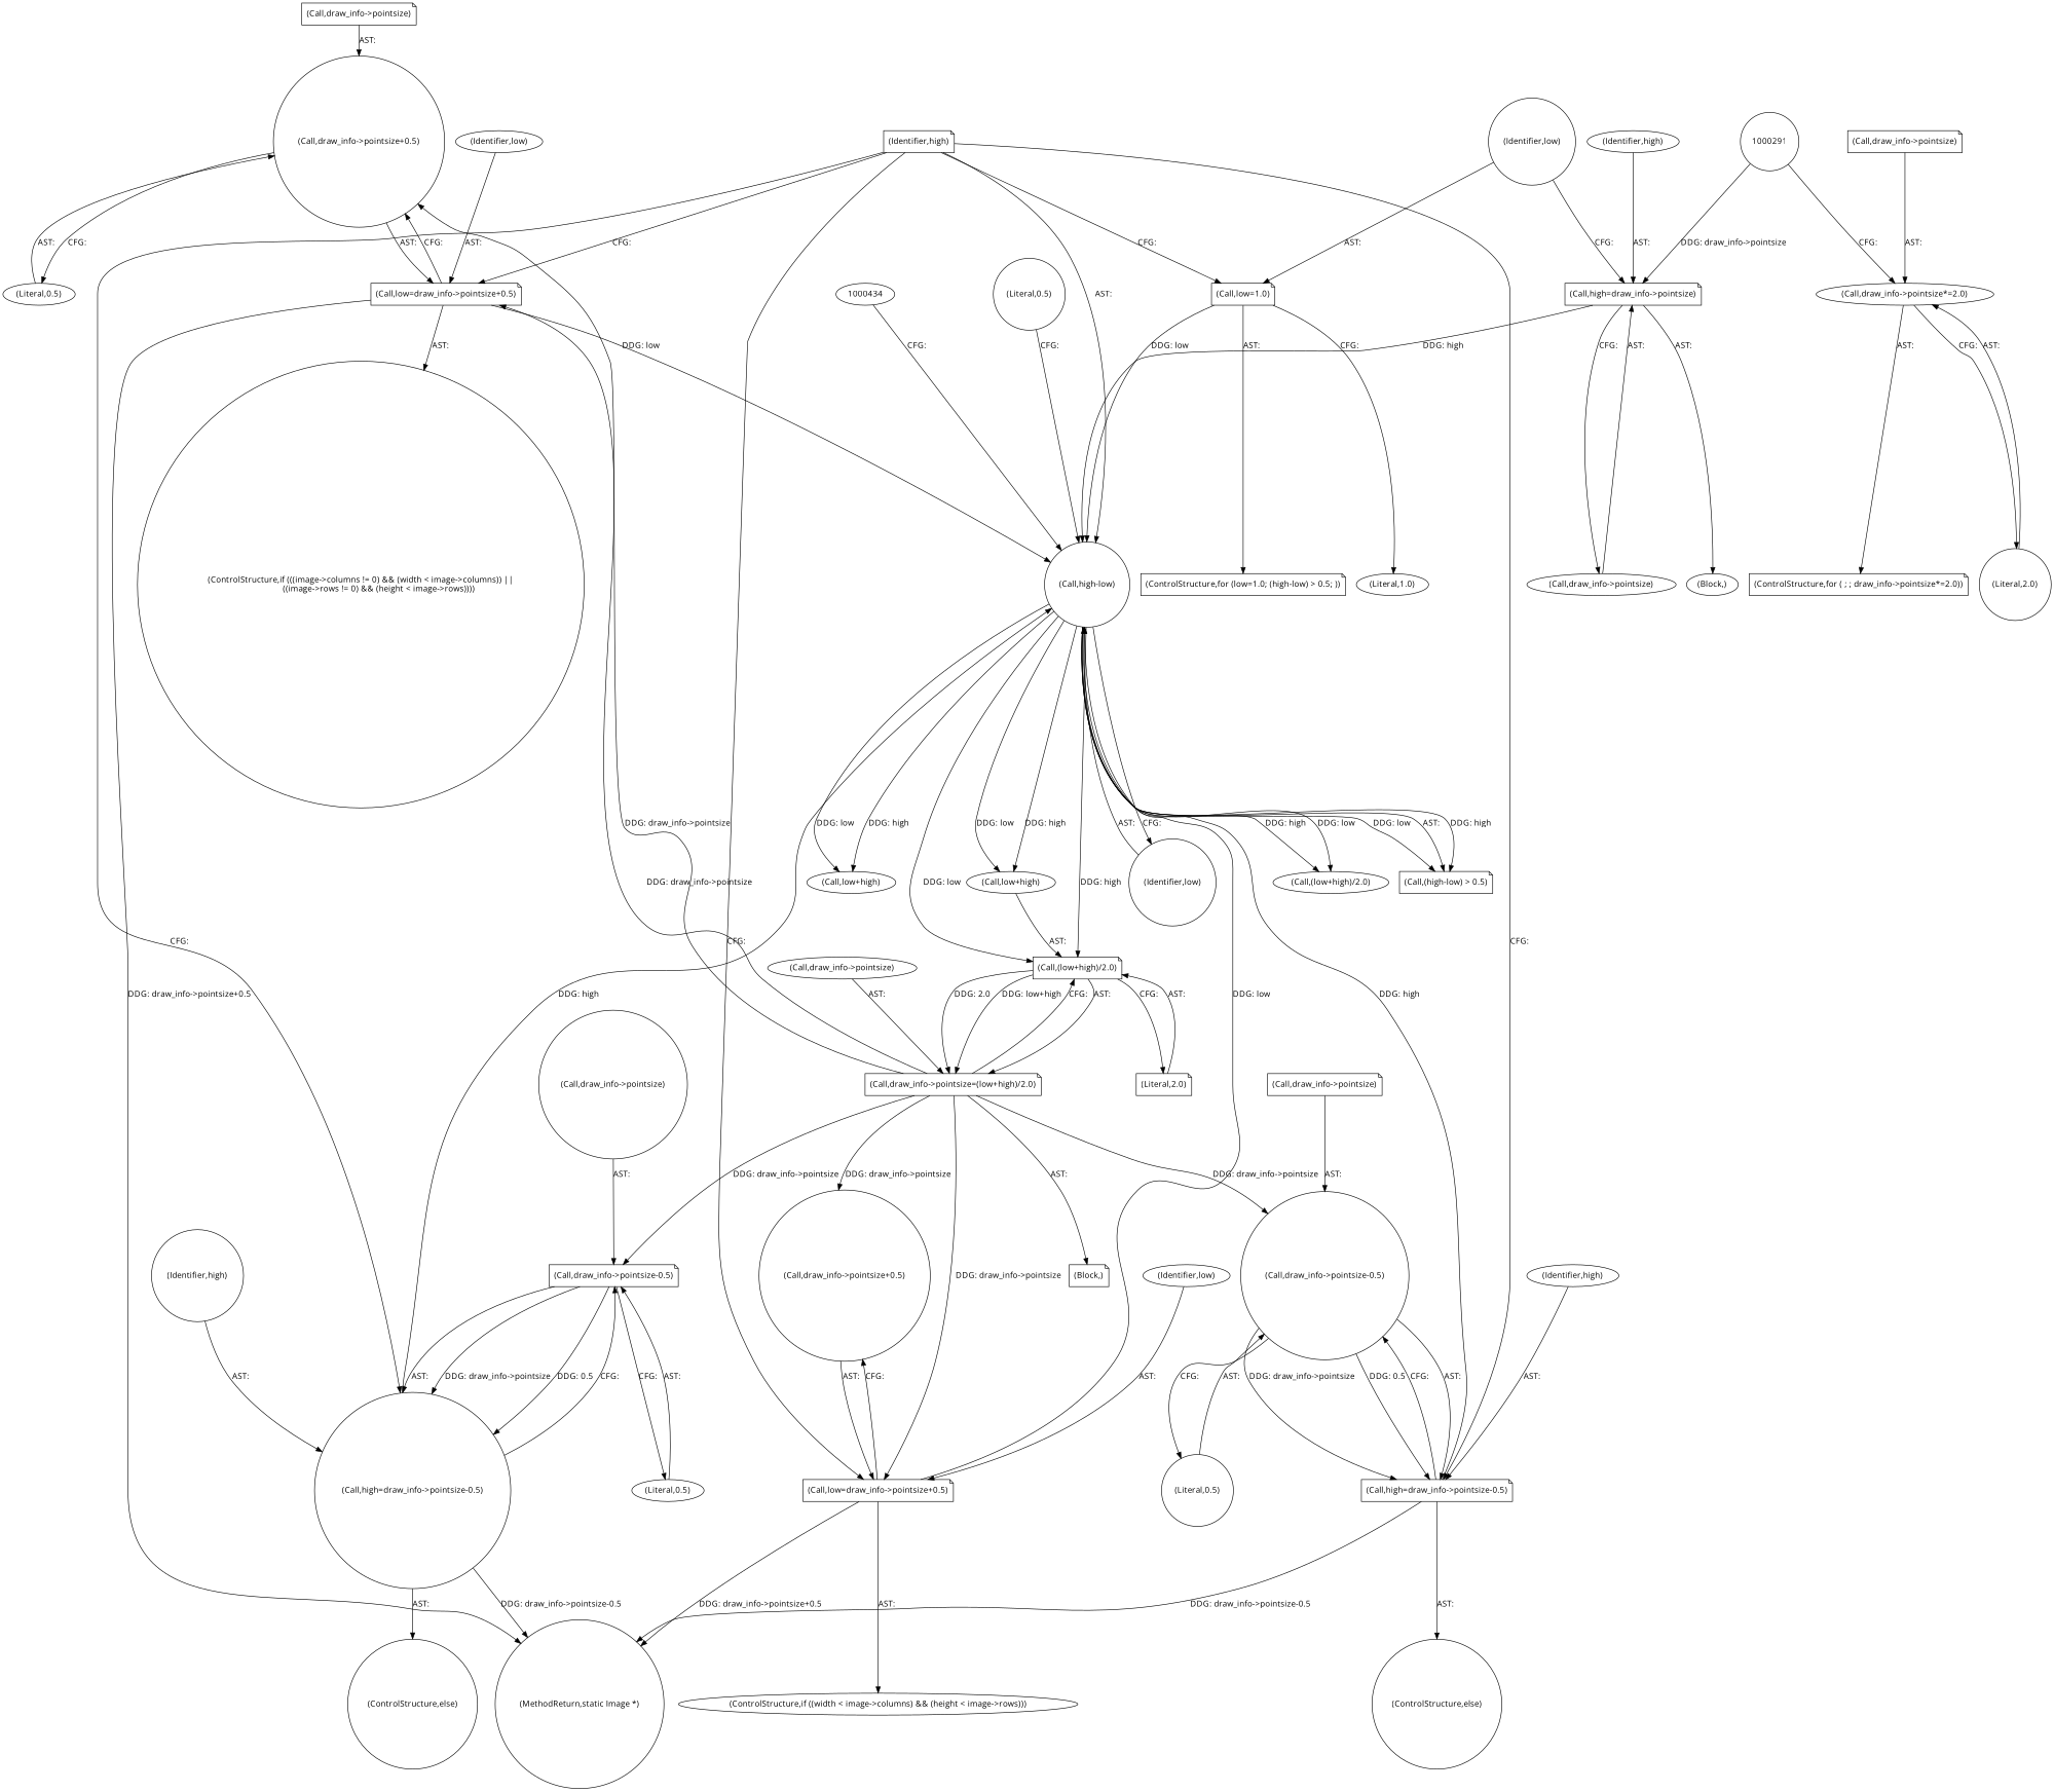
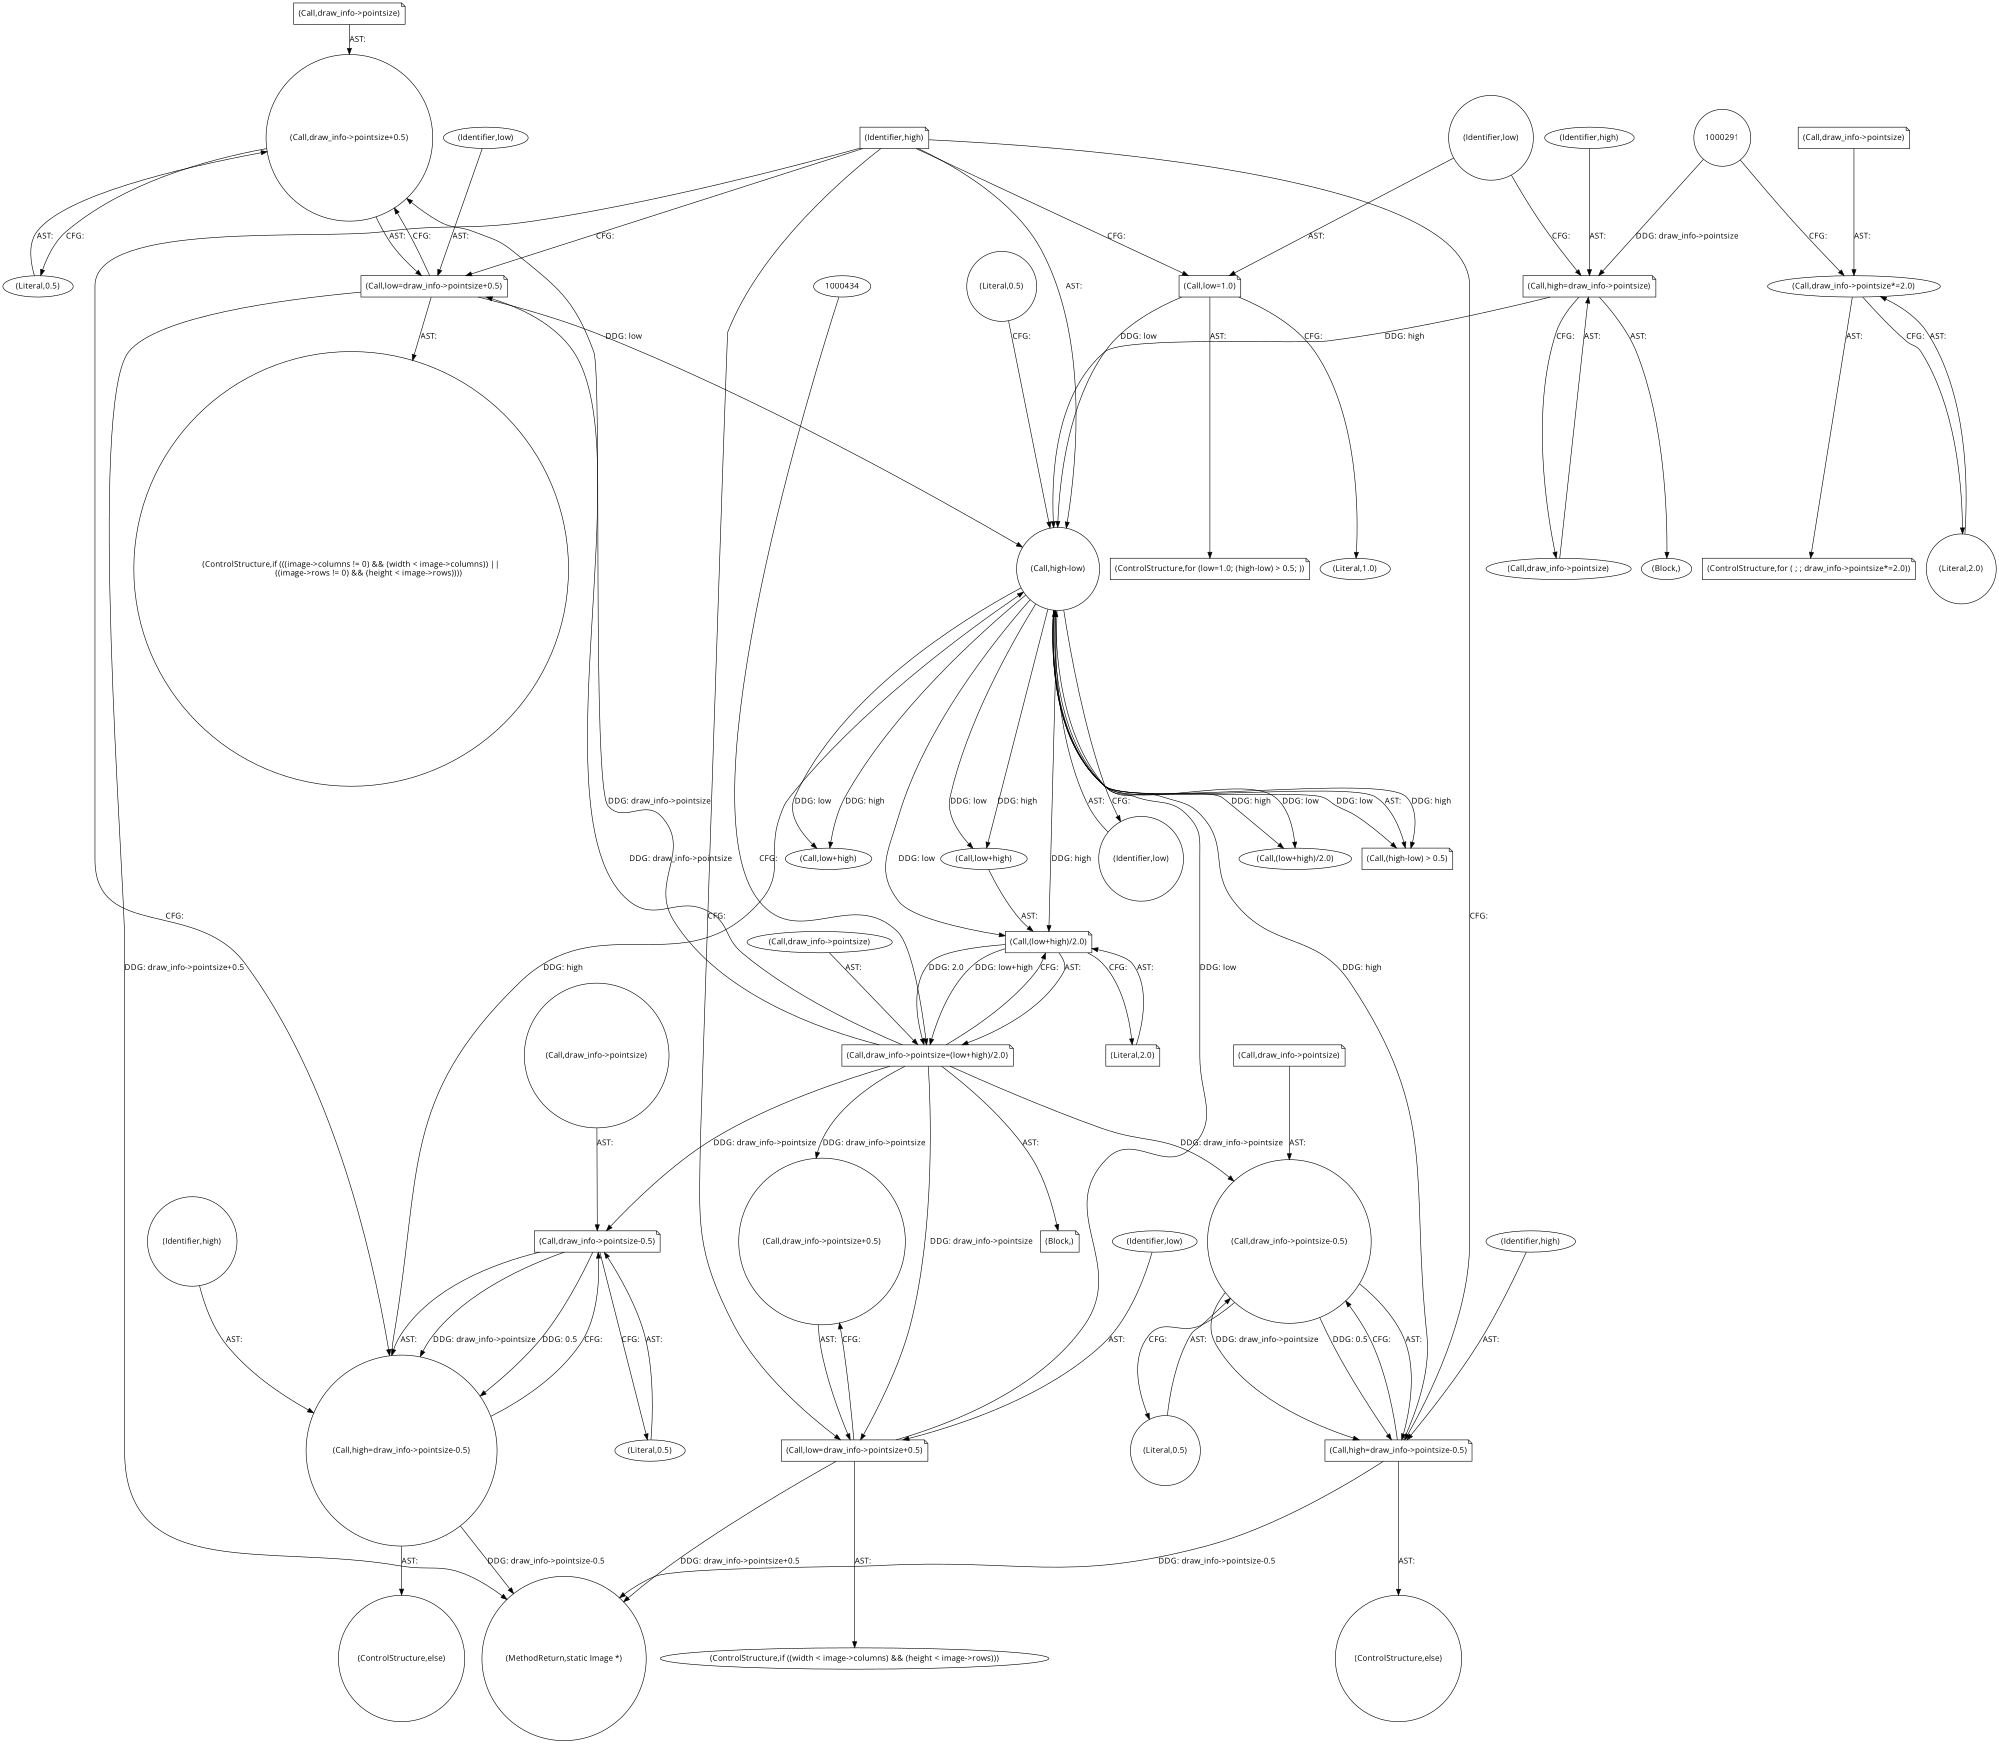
  digraph {
    fontname="Open Sans"
    node [fontname="Open Sans" shape=circle]
    edge [fontname="Open Sans"]
    n1 [label="(Call,draw_info->pointsize+0.5)"]
    n2 [label="(Call,low=draw_info->pointsize+0.5)" shape=note]
    n3 [label="(Literal,0.5)" shape=ellipse]
    n4 [label="(Call,high-low)"]
    n5 [label="(MethodReturn,static Image *)"]
    n6 [label="(ControlStructure,if (((image->columns != 0) && (width < image->columns)) ||\n                ((image->rows != 0) && (height < image->rows))))"]
    n7 [label="(Call,draw_info->pointsize=(low+high)/2.0)" shape=note]
    n8 [label="(Call,(low+high)/2.0)" shape=note]
    n9 [label="(Call,draw_info->pointsize-0.5)" shape=note]
    n10 [label="(Call,draw_info->pointsize-0.5)"]
    n11 [label="(Call,low=draw_info->pointsize+0.5)" shape=note]
    n12 [label="(Call,draw_info->pointsize+0.5)"]
    n13 [label="(Block,)" shape=note]
    n14 [label="(Literal,2.0)" shape=note]
    n15 [label="(Call,high=draw_info->pointsize-0.5)"]
    n16 [label="(Literal,0.5)" shape=ellipse]
    n17 [label="(Call,high=draw_info->pointsize-0.5)" shape=note]
    n18 [label="(Literal,0.5)"]
    n19 [label="(ControlStructure,if ((width < image->columns) && (height < image->rows)))" shape=ellipse]
    n20 [label="(Call,(low+high)/2.0)" shape=ellipse]
    n21 [label="(Call,(high-low) > 0.5)" shape=note]
    n22 [label="(Call,low+high)" shape=ellipse]
    n23 [label="(Identifier,low)"]
    n24 [label="(Call,low+high)" shape=ellipse]
    n25 [label="(ControlStructure,else)"]
    n26 [label="(ControlStructure,else)"]
    n27 [label="(Call,high=draw_info->pointsize)" shape=note]
    n28 [label="(Block,)" shape=ellipse]
    n29 [label="(Call,draw_info->pointsize)" shape=ellipse]
    n30 [label="(Call,draw_info->pointsize*=2.0)" shape=ellipse]
    n31 [label="(ControlStructure,for ( ; ; draw_info->pointsize*=2.0))" shape=note]
    n32 [label="(Literal,2.0)"]
    n33 [label="(Call,low=1.0)" shape=note]
    n34 [label="(ControlStructure,for (low=1.0; (high-low) > 0.5; ))" shape=note]
    n35 [label="(Literal,1.0)" shape=ellipse]
    n36 [label="(Call,draw_info->pointsize)" shape=note]
    n37 [label="(Identifier,low)"]
    n38 [label="(Identifier,high)"]
    n39 [label="(Literal,0.5)"]
    n40 [label="(Call,draw_info->pointsize)" shape=ellipse]
    n41 [label="(Call,draw_info->pointsize)" shape=note]
    n42 [label="(Identifier,high)" shape=ellipse]
    n43 [label="(Identifier,high)" shape=ellipse]
    n44 [label="(Identifier,low)" shape=ellipse]
    n45 [label="(Call,draw_info->pointsize)" shape=note]
    n46 [label="(Identifier,high)" shape=note]
    n47 [label="(Identifier,low)" shape=ellipse]
    n48 [label="(Call,draw_info->pointsize)"]
    1000434 [shape=ellipse]
    1000291
    n1 -> n2 [label="AST: "]
    n1 -> n3 [label="CFG: "]
    n2 -> n1 [label="CFG: "]
    n2 -> n4 [label="DDG: low"]
    n2 -> n5 [label="DDG: draw_info->pointsize+0.5"]
    n2 -> n6 [label="AST: "]
    n3 -> n1 [label="AST: "]
    n4 -> n8 [label="DDG: low"]
    n4 -> n8 [label="DDG: high"]
    n4 -> n20 [label="DDG: low"]
    n4 -> n20 [label="DDG: high"]
    n4 -> n21 [label="AST: "]
    n4 -> n21 [label="DDG: high"]
    n4 -> n21 [label="DDG: low"]
    n4 -> n22 [label="DDG: low"]
    n4 -> n22 [label="DDG: high"]
    n4 -> n23 [label="CFG: "]
    n4 -> n24 [label="DDG: low"]
    n4 -> n24 [label="DDG: high"]
    n7 -> n1 [label="DDG: draw_info->pointsize"]
    n7 -> n2 [label="DDG: draw_info->pointsize"]
    n7 -> n8 [label="CFG: "]
    n7 -> n9 [label="DDG: draw_info->pointsize"]
    n7 -> n10 [label="DDG: draw_info->pointsize"]
    n7 -> n11 [label="DDG: draw_info->pointsize"]
    n7 -> n12 [label="DDG: draw_info->pointsize"]
    n7 -> n13 [label="AST: "]
    n8 -> n7 [label="AST: "]
    n8 -> n7 [label="DDG: low+high"]
    n8 -> n7 [label="DDG: 2.0"]
    n8 -> n14 [label="CFG: "]
    n9 -> n15 [label="AST: "]
    n9 -> n15 [label="DDG: draw_info->pointsize"]
    n9 -> n15 [label="DDG: 0.5"]
    n9 -> n16 [label="CFG: "]
    n10 -> n17 [label="AST: "]
    n10 -> n17 [label="DDG: draw_info->pointsize"]
    n10 -> n17 [label="DDG: 0.5"]
    n10 -> n18 [label="CFG: "]
    n11 -> n4 [label="DDG: low"]
    n11 -> n5 [label="DDG: draw_info->pointsize+0.5"]
    n11 -> n12 [label="CFG: "]
    n11 -> n19 [label="AST: "]
    n12 -> n11 [label="AST: "]
    n14 -> n8 [label="AST: "]
    n15 -> n4 [label="DDG: high"]
    n15 -> n5 [label="DDG: draw_info->pointsize-0.5"]
    n15 -> n9 [label="CFG: "]
    n15 -> n25 [label="AST: "]
    n16 -> n9 [label="AST: "]
    n17 -> n4 [label="DDG: high"]
    n17 -> n5 [label="DDG: draw_info->pointsize-0.5"]
    n17 -> n10 [label="CFG: "]
    n17 -> n26 [label="AST: "]
    n18 -> n10 [label="AST: "]
    n22 -> n8 [label="AST: "]
    n23 -> n4 [label="AST: "]
    n27 -> n4 [label="DDG: high"]
    n27 -> n28 [label="AST: "]
    n27 -> n29 [label="CFG: "]
    n29 -> n27 [label="AST: "]
    n30 -> n31 [label="AST: "]
    n30 -> n32 [label="CFG: "]
    n32 -> n30 [label="AST: "]
    n33 -> n4 [label="DDG: low"]
    n33 -> n34 [label="AST: "]
    n33 -> n35 [label="CFG: "]
    n36 -> n10 [label="AST: "]
    n37 -> n27 [label="CFG: "]
    n37 -> n33 [label="AST: "]
    n38 -> n15 [label="AST: "]
    n39 -> n4 [label="CFG: "]
    n40 -> n7 [label="AST: "]
    n41 -> n1 [label="AST: "]
    n42 -> n27 [label="AST: "]
    n43 -> n17 [label="AST: "]
    n44 -> n2 [label="AST: "]
    n45 -> n30 [label="AST: "]
    n46 -> n2 [label="CFG: "]
    n46 -> n4 [label="AST: "]
    n46 -> n11 [label="CFG: "]
    n46 -> n15 [label="CFG: "]
    n46 -> n17 [label="CFG: "]
    n46 -> n33 [label="CFG: "]
    n47 -> n11 [label="AST: "]
    n48 -> n9 [label="AST: "]
-   1000434 -> n4 [label="CFG: "]
+   1000434 -> n7 [label="CFG: "]
    1000291 -> n27 [label="DDG: draw_info->pointsize"]
    1000291 -> n30 [label="CFG: "]
  }
